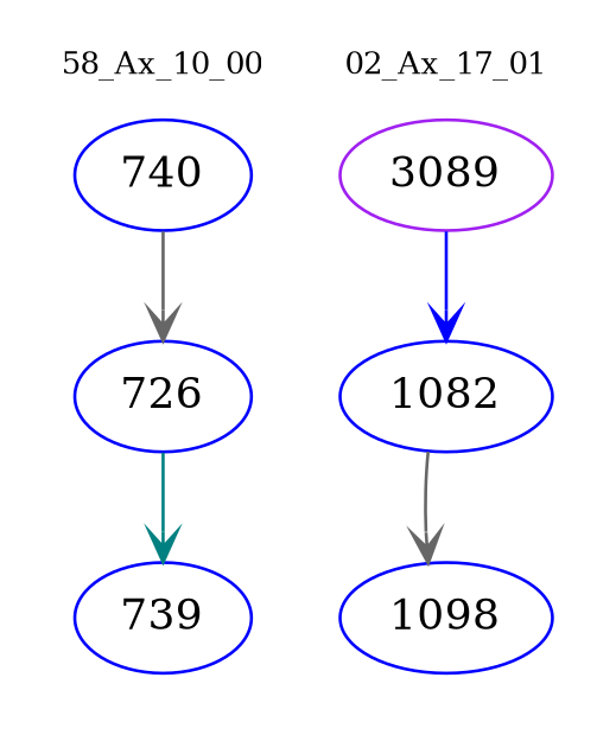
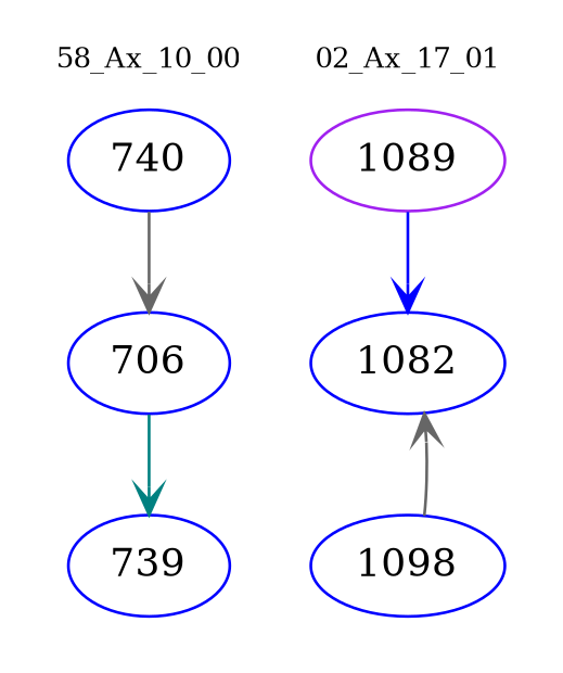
  digraph {
    node [color=blue]
    edge [arrowhead=vee color=gray40]
    n1 [label=740]
-   n2 [label=726]
+   n2 [label=706]
    n3 [label=739]
-   n4 [color=purple label=3089]
+   n4 [color=purple label=1089]
    n5 [label=1082]
    n6 [label=1098]
    subgraph cluster_1 {
      color=white
      fontsize=10
      label="58_Ax_10_00"
      n1
      n2
      n3
    }
    subgraph cluster_2 {
      color=white
      fontsize=10
      label="02_Ax_17_01"
      n4
      n5
      n6
    }
    n1 -> n2
    n2 -> n3 [color=teal]
    n4 -> n5 [color=blue]
-   n5 -> n6
+   n6 -> n5
  }
